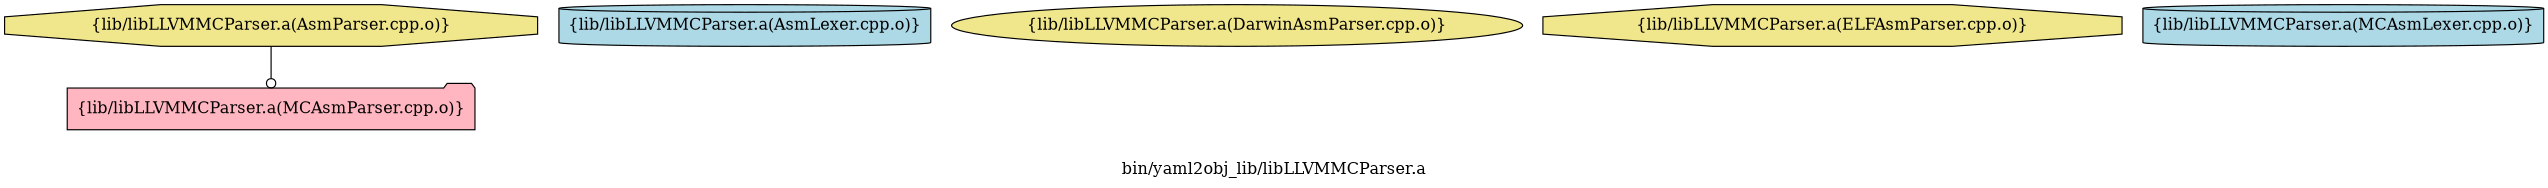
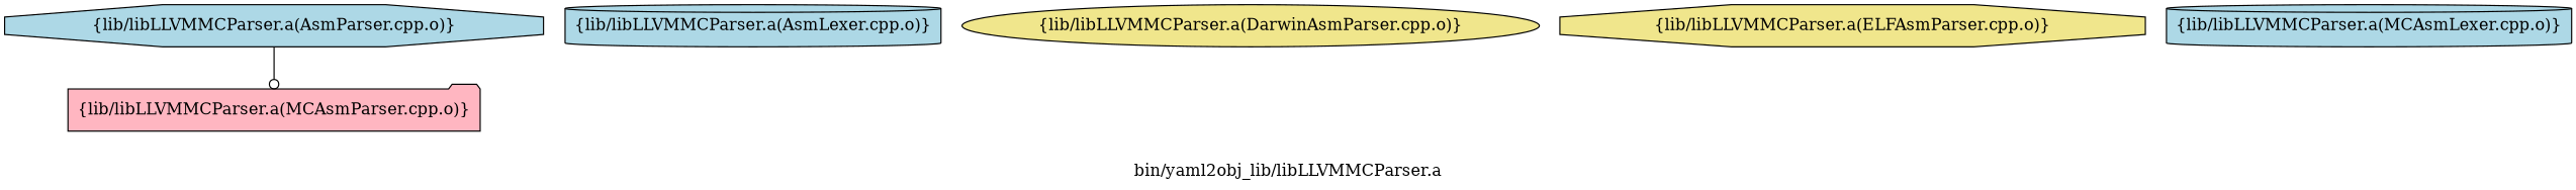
  digraph {
    label="bin/yaml2obj_lib/libLLVMMCParser.a"
    rankdir=TB
    node [group=0 shape=octagon style=filled fillcolor=lightblue]
-   n1 [label="{lib/libLLVMMCParser.a(AsmParser.cpp.o)}" fillcolor=khaki]
+   n1 [label="{lib/libLLVMMCParser.a(AsmParser.cpp.o)}"]
    n2 [label="{lib/libLLVMMCParser.a(MCAsmParser.cpp.o)}" shape=folder fillcolor=lightpink]
    n3 [label="{lib/libLLVMMCParser.a(AsmLexer.cpp.o)}" shape=cylinder]
    n4 [label="{lib/libLLVMMCParser.a(DarwinAsmParser.cpp.o)}" shape=ellipse fillcolor=khaki]
    n5 [label="{lib/libLLVMMCParser.a(ELFAsmParser.cpp.o)}" fillcolor=khaki]
    n6 [label="{lib/libLLVMMCParser.a(MCAsmLexer.cpp.o)}" shape=cylinder]
    subgraph sub_1 {
      rank=same
      n1
    }
    n1 -> n2 [arrowhead=odot]
  }
